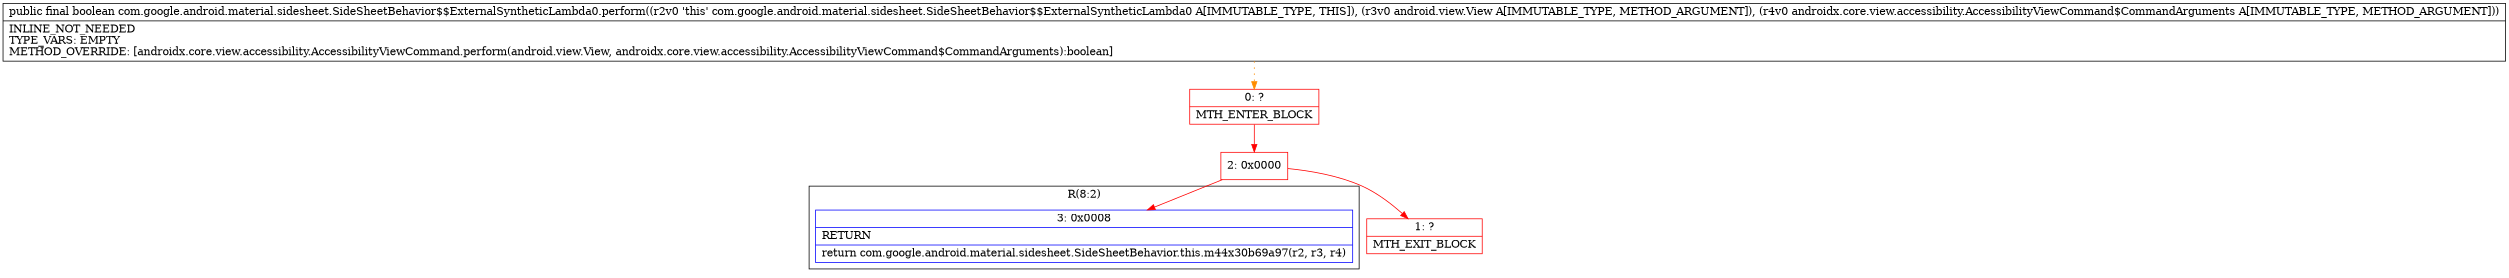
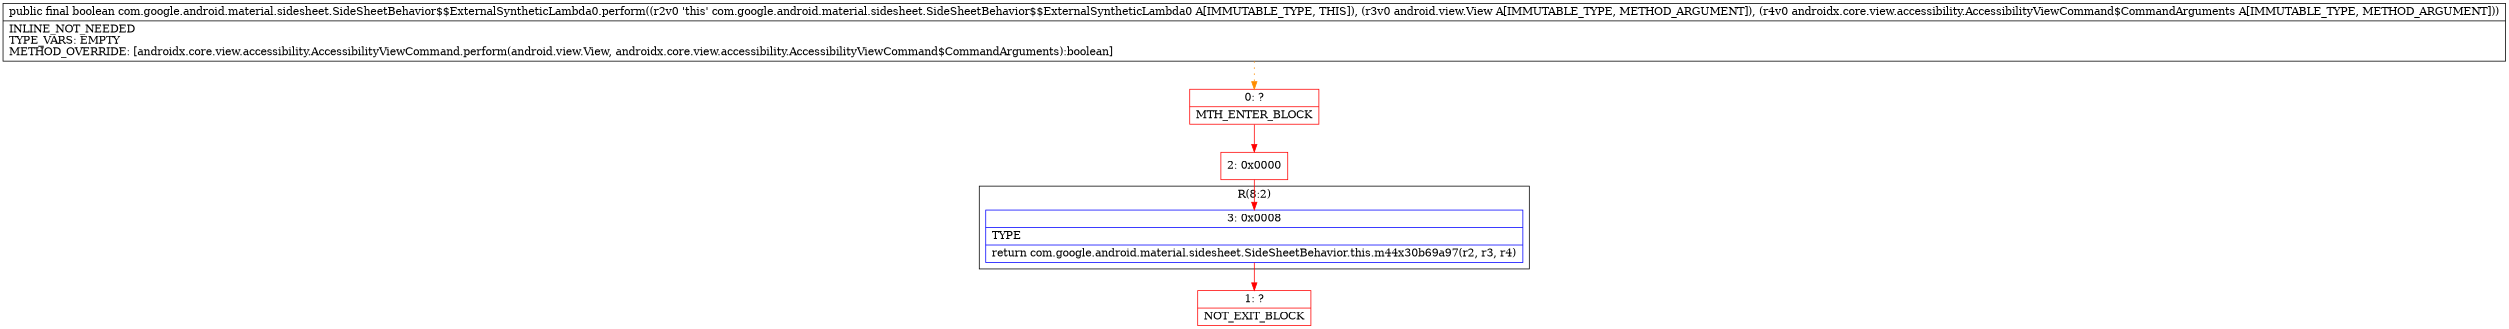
  digraph {
    node [color=red shape=record]
    edge [color=red style=solid]
-   n1 [color=blue label="{3\:\ 0x0008|RETURN\l|return com.google.android.material.sidesheet.SideSheetBehavior.this.m44x30b69a97(r2, r3, r4)\l}"]
-   n2 [label="{1\:\ ?|MTH_EXIT_BLOCK\l}"]
+   n1 [color=blue label="{3\:\ 0x0008|TYPE\l|return com.google.android.material.sidesheet.SideSheetBehavior.this.m44x30b69a97(r2, r3, r4)\l}"]
+   n2 [label="{1\:\ ?|NOT_EXIT_BLOCK\l}"]
    n3 [label="{0\:\ ?|MTH_ENTER_BLOCK\l}"]
    n4 [label="{2\:\ 0x0000}"]
    n5 [label="{public final boolean com.google.android.material.sidesheet.SideSheetBehavior$$ExternalSyntheticLambda0.perform((r2v0 'this' com.google.android.material.sidesheet.SideSheetBehavior$$ExternalSyntheticLambda0 A[IMMUTABLE_TYPE, THIS]), (r3v0 android.view.View A[IMMUTABLE_TYPE, METHOD_ARGUMENT]), (r4v0 androidx.core.view.accessibility.AccessibilityViewCommand$CommandArguments A[IMMUTABLE_TYPE, METHOD_ARGUMENT]))  | INLINE_NOT_NEEDED\lTYPE_VARS: EMPTY\lMETHOD_OVERRIDE: [androidx.core.view.accessibility.AccessibilityViewCommand.perform(android.view.View, androidx.core.view.accessibility.AccessibilityViewCommand$CommandArguments):boolean]\l}" color=""]
    subgraph cluster_1 {
      label="R(8:2)"
      n1
    }
-   n4 -> n2
+   n1 -> n2
    n3 -> n4
    n4 -> n1
    n5 -> n3 [color=darkorange style=dotted]
  }
